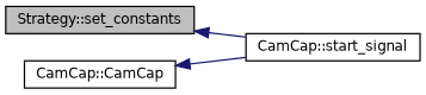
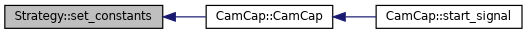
  digraph {
    fontname="DejaVu Sans"
    rankdir=LR
    node [color=black fillcolor=white fontname="DejaVu Sans" fontsize=10 shape=record style=filled]
    edge [color=midnightblue dir=back fontname="DejaVu Sans" fontsize=10 labelfontname=Helvetica labelfontsize=10 style=solid]
    n1 [fillcolor=grey75 fontcolor=black height=0.2 label="Strategy::set_constants" width=0.4]
    n2 [height=0.2 label="CamCap::start_signal" width=0.4]
    n3 [height=0.2 label="CamCap::CamCap" width=0.4]
-   n1 -> n2
+   n1 -> n3
    n3 -> n2
  }
